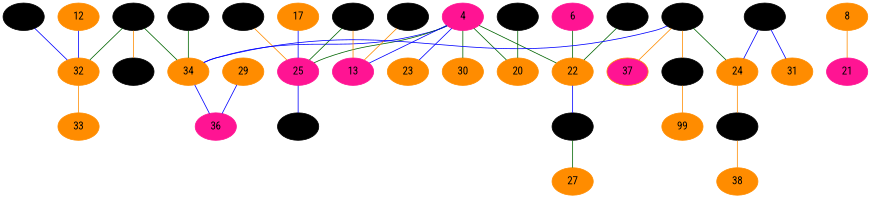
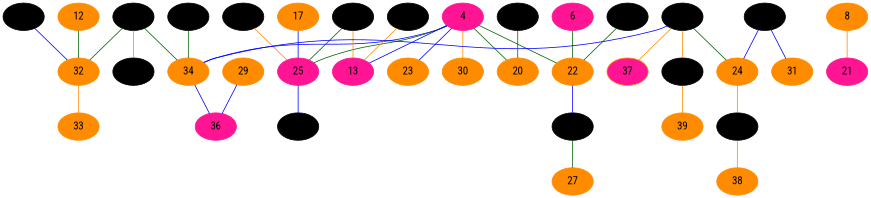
  graph {
    fontname="Roboto Condensed"
    node [color=darkorange fontname="Roboto Condensed" style=filled]
    edge [color=darkgreen fontname="Roboto Condensed" weight=1.0]
    1 [color=black]
    14 [color=black]
    32
    34
    33
    36 [color=deeppink]
    2 [color=black]
    25 [color=deeppink]
    35 [color=black]
    3 [color=black]
    4 [color=deeppink]
    20
    22
    23
    30
    13 [color=deeppink]
    21 [color=deeppink]
    8
    26 [color=black]
    5 [color=black]
    24
    31
    28 [color=black]
    6 [color=deeppink]
    7 [color=black]
    9 [color=black]
    10 [color=black]
    12
    15 [color=black]
    18 [color=black]
    37 [fillcolor=deeppink]
-   39 [label=99]
+   39
    16 [color=black]
    17
    19 [color=black]
    27
    38
    29
    1 -- 14 [color=darkorange]
    1 -- 32
    1 -- 34
    32 -- 33 [color=darkorange]
    34 -- 36 [color=blue]
    2 -- 25 [color=darkorange]
    25 -- 35 [color=blue]
    3 -- 34
    4 -- 34 [color=blue]
    4 -- 25
    4 -- 20
    4 -- 22
    4 -- 23 [color=blue]
-   4 -- 30
+   4 -- 30 [color=darkorange]
    4 -- 13 [color=blue]
    22 -- 26 [color=blue]
    8 -- 21 [color=darkorange]
    26 -- 27
    5 -- 24 [color=blue]
    5 -- 31 [color=blue]
    24 -- 28 [color=darkorange]
    28 -- 38 [color=darkorange]
    6 -- 22
    7 -- 22
    9 -- 25
    9 -- 13 [color=darkorange]
    10 -- 13 [color=darkorange]
-   12 -- 32 [color=blue]
+   12 -- 32
    15 -- 34 [color=blue]
    15 -- 24
    15 -- 18 [color=darkorange]
    15 -- 37 [color=darkorange]
    18 -- 39 [color=darkorange]
    16 -- 20
    17 -- 25 [color=blue]
    19 -- 32 [color=blue]
    29 -- 36 [color=blue]
  }
